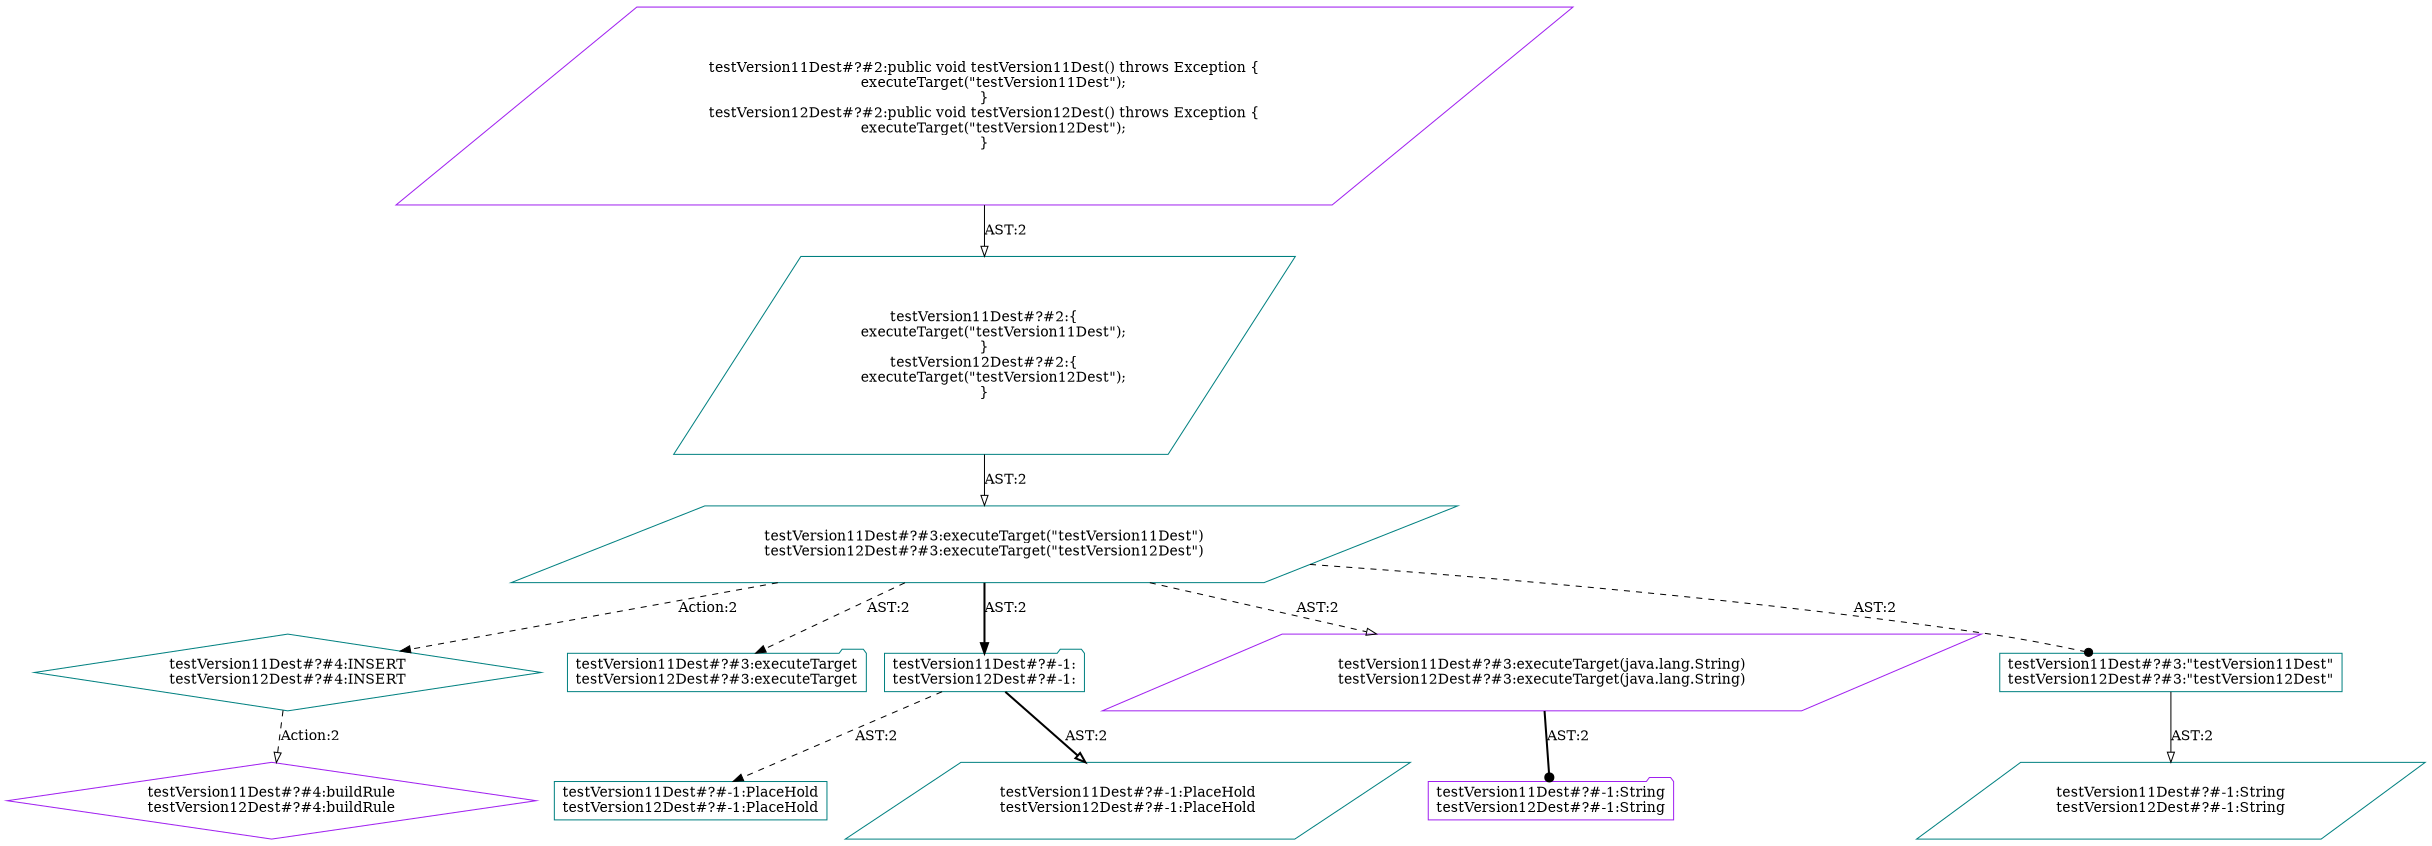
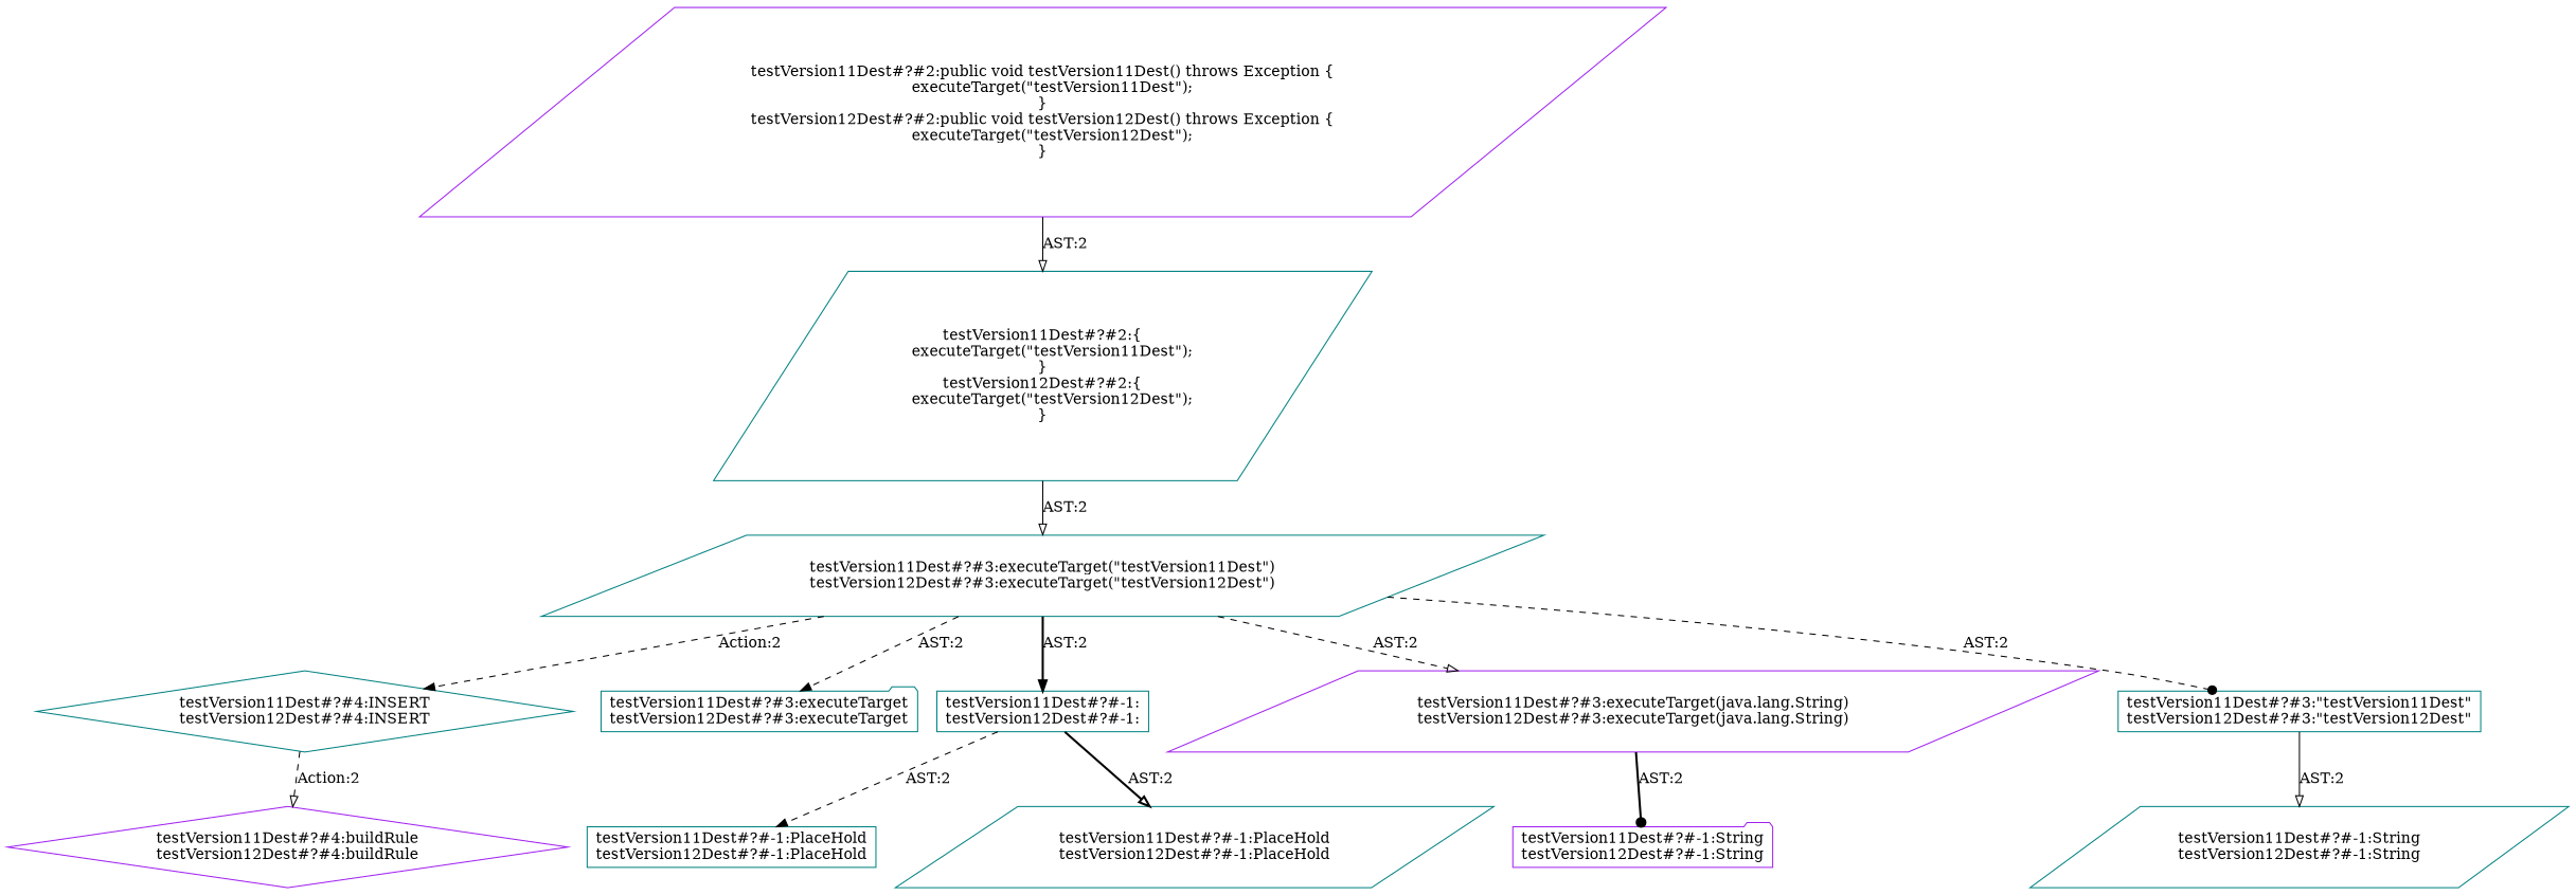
  digraph {
    node [shape=parallelogram color=teal]
    edge [style=dashed arrowhead=onormal]
    n1 [label="testVersion11Dest#?#4:INSERT\ntestVersion12Dest#?#4:INSERT" shape=diamond]
    n2 [label="testVersion11Dest#?#4:buildRule\ntestVersion12Dest#?#4:buildRule" shape=diamond color=purple]
    n3 [label="testVersion11Dest#?#3:executeTarget(\"testVersion11Dest\")\ntestVersion12Dest#?#3:executeTarget(\"testVersion12Dest\")"]
    n4 [label="testVersion11Dest#?#3:executeTarget\ntestVersion12Dest#?#3:executeTarget" shape=folder]
-   n5 [label="testVersion11Dest#?#-1:\ntestVersion12Dest#?#-1:" shape=folder]
+   n5 [label="testVersion11Dest#?#-1:\ntestVersion12Dest#?#-1:" shape=box]
    n6 [label="testVersion11Dest#?#3:executeTarget(java.lang.String)\ntestVersion12Dest#?#3:executeTarget(java.lang.String)" color=purple]
    n7 [label="testVersion11Dest#?#3:\"testVersion11Dest\"\ntestVersion12Dest#?#3:\"testVersion12Dest\"" shape=box]
    n8 [label="testVersion11Dest#?#2:\{\n    executeTarget(\"testVersion11Dest\");\n\}\ntestVersion12Dest#?#2:\{\n    executeTarget(\"testVersion12Dest\");\n\}"]
    n9 [label="testVersion11Dest#?#2:public void testVersion11Dest() throws Exception \{\n    executeTarget(\"testVersion11Dest\");\n\}\ntestVersion12Dest#?#2:public void testVersion12Dest() throws Exception \{\n    executeTarget(\"testVersion12Dest\");\n\}" color=purple]
    n10 [label="testVersion11Dest#?#-1:PlaceHold\ntestVersion12Dest#?#-1:PlaceHold" shape=box]
    n11 [label="testVersion11Dest#?#-1:PlaceHold\ntestVersion12Dest#?#-1:PlaceHold"]
    n12 [label="testVersion11Dest#?#-1:String\ntestVersion12Dest#?#-1:String" shape=folder color=purple]
    n13 [label="testVersion11Dest#?#-1:String\ntestVersion12Dest#?#-1:String"]
    n1 -> n2 [label="Action:2"]
    n3 -> n1 [label="Action:2" arrowhead=normal]
    n3 -> n4 [label="AST:2" arrowhead=normal]
    n3 -> n5 [label="AST:2" style=bold arrowhead=normal]
    n3 -> n6 [label="AST:2"]
    n3 -> n7 [label="AST:2" arrowhead=dot]
    n5 -> n10 [label="AST:2" arrowhead=normal]
    n5 -> n11 [label="AST:2" style=bold]
    n6 -> n12 [label="AST:2" style=bold arrowhead=dot]
    n7 -> n13 [label="AST:2" style=solid]
    n8 -> n3 [label="AST:2" style=solid]
    n9 -> n8 [label="AST:2" style=solid]
  }
